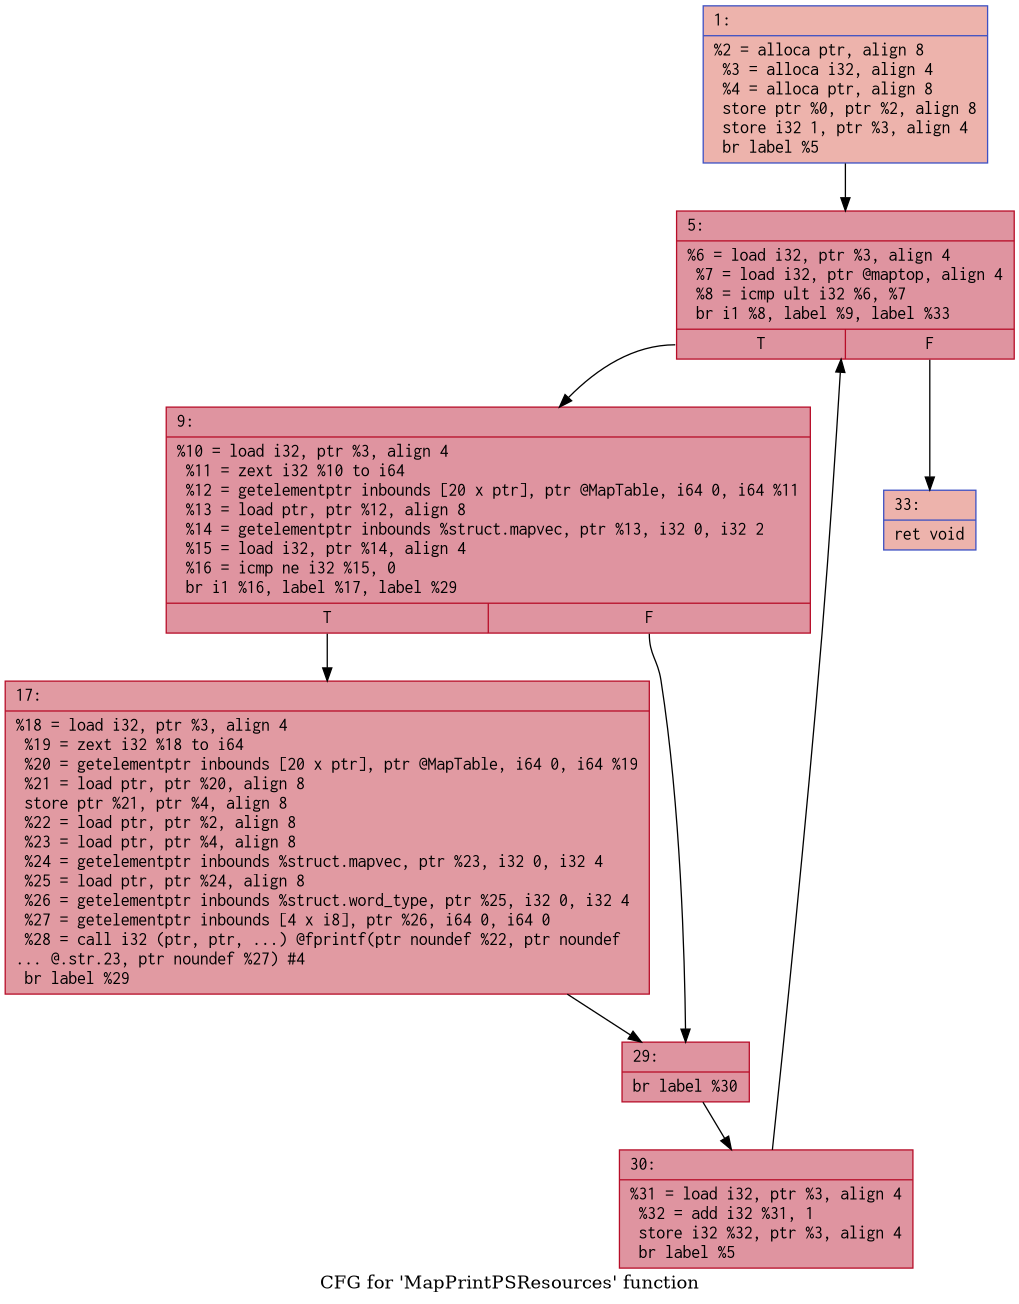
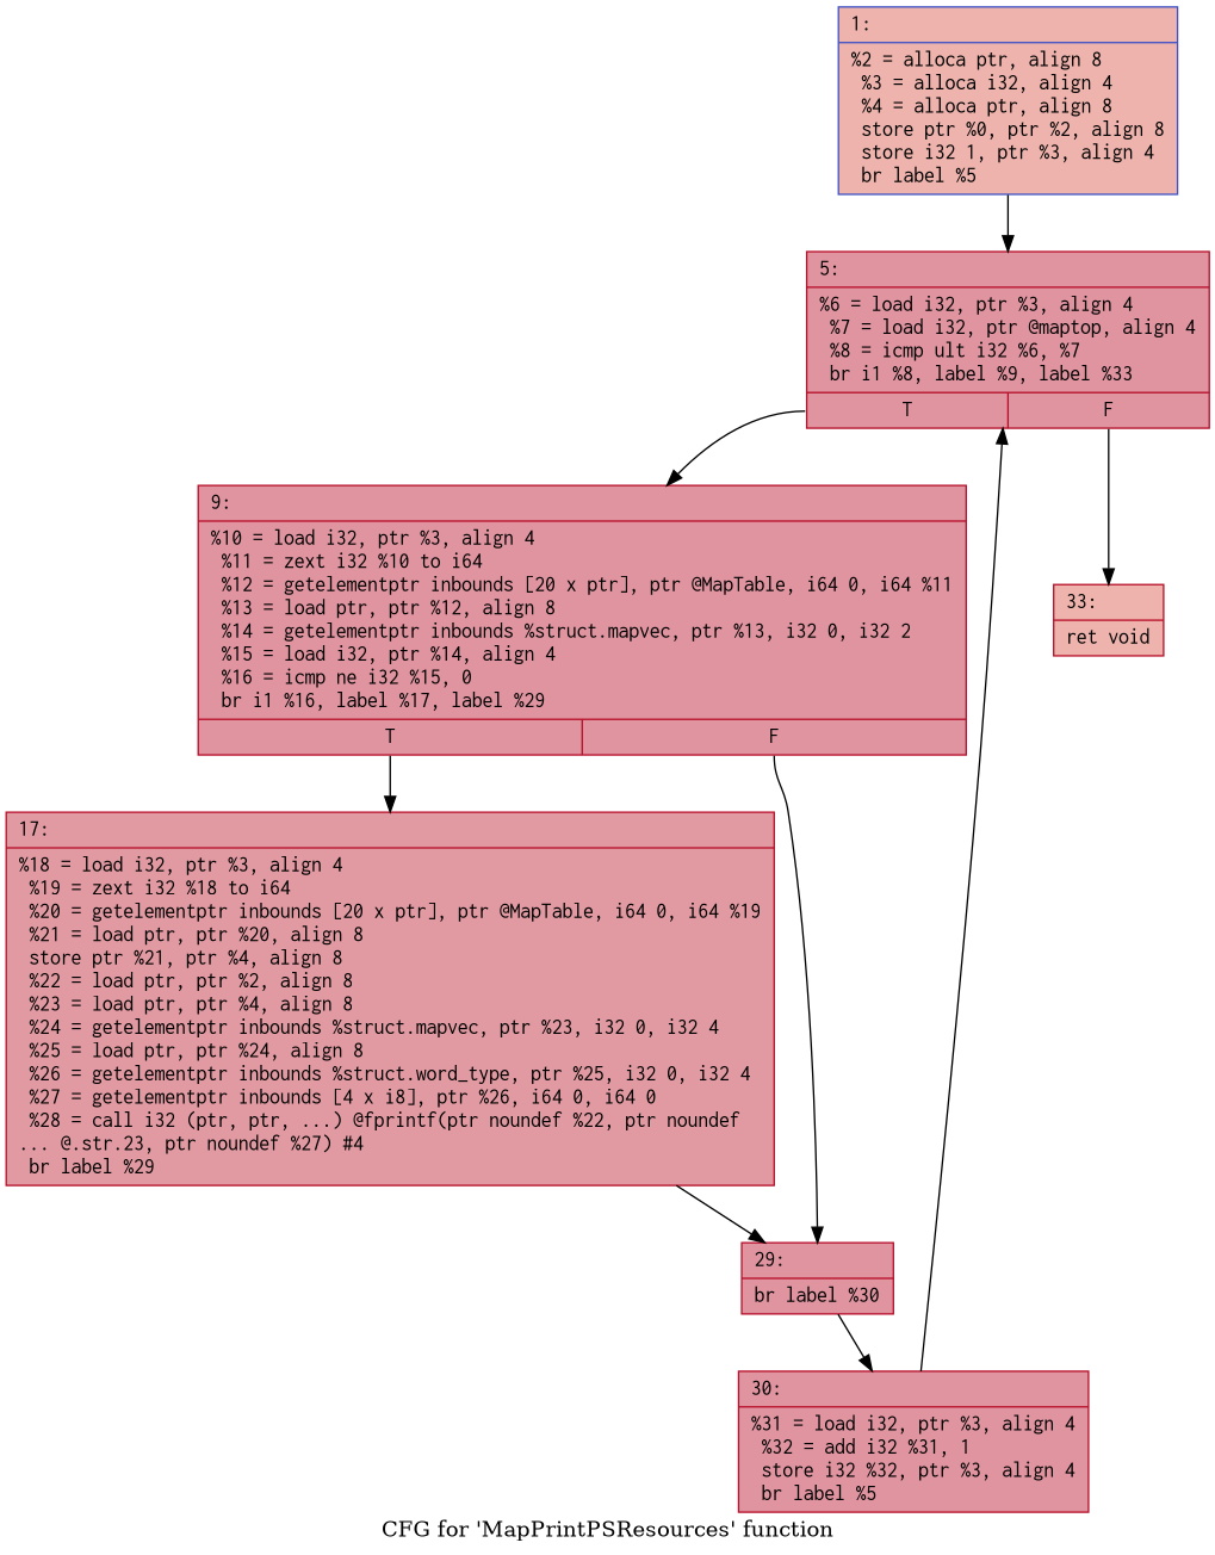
  digraph {
    label="CFG for 'MapPrintPSResources' function"
    node [color="#b70d28ff" fillcolor="#b70d2870" fontname=Courier shape=record style=filled]
    n1 [color="#3d50c3ff" fillcolor="#d6524470" label="{1:\l|  %2 = alloca ptr, align 8\l  %3 = alloca i32, align 4\l  %4 = alloca ptr, align 8\l  store ptr %0, ptr %2, align 8\l  store i32 1, ptr %3, align 4\l  br label %5\l}"]
    n2 [label="{5:\l|  %6 = load i32, ptr %3, align 4\l  %7 = load i32, ptr @maptop, align 4\l  %8 = icmp ult i32 %6, %7\l  br i1 %8, label %9, label %33\l|{<s0>T|<s1>F}}"]
    n3 [label="{9:\l|  %10 = load i32, ptr %3, align 4\l  %11 = zext i32 %10 to i64\l  %12 = getelementptr inbounds [20 x ptr], ptr @MapTable, i64 0, i64 %11\l  %13 = load ptr, ptr %12, align 8\l  %14 = getelementptr inbounds %struct.mapvec, ptr %13, i32 0, i32 2\l  %15 = load i32, ptr %14, align 4\l  %16 = icmp ne i32 %15, 0\l  br i1 %16, label %17, label %29\l|{<s0>T|<s1>F}}"]
-   n4 [color="#3d50c3ff" fillcolor="#d6524470" label="{33:\l|  ret void\l}"]
+   n4 [fillcolor="#d6524470" label="{33:\l|  ret void\l}"]
    n5 [fillcolor="#bb1b2c70" label="{17:\l|  %18 = load i32, ptr %3, align 4\l  %19 = zext i32 %18 to i64\l  %20 = getelementptr inbounds [20 x ptr], ptr @MapTable, i64 0, i64 %19\l  %21 = load ptr, ptr %20, align 8\l  store ptr %21, ptr %4, align 8\l  %22 = load ptr, ptr %2, align 8\l  %23 = load ptr, ptr %4, align 8\l  %24 = getelementptr inbounds %struct.mapvec, ptr %23, i32 0, i32 4\l  %25 = load ptr, ptr %24, align 8\l  %26 = getelementptr inbounds %struct.word_type, ptr %25, i32 0, i32 4\l  %27 = getelementptr inbounds [4 x i8], ptr %26, i64 0, i64 0\l  %28 = call i32 (ptr, ptr, ...) @fprintf(ptr noundef %22, ptr noundef\l... @.str.23, ptr noundef %27) #4\l  br label %29\l}"]
    n6 [label="{29:\l|  br label %30\l}"]
    n7 [label="{30:\l|  %31 = load i32, ptr %3, align 4\l  %32 = add i32 %31, 1\l  store i32 %32, ptr %3, align 4\l  br label %5\l}"]
    n1 -> n2
    n2 -> n3 [tailport=s0]
    n2 -> n4 [tailport=s1]
    n3 -> n5 [tailport=s0]
    n3 -> n6 [tailport=s1]
    n5 -> n6
    n6 -> n7
    n7 -> n2
  }
